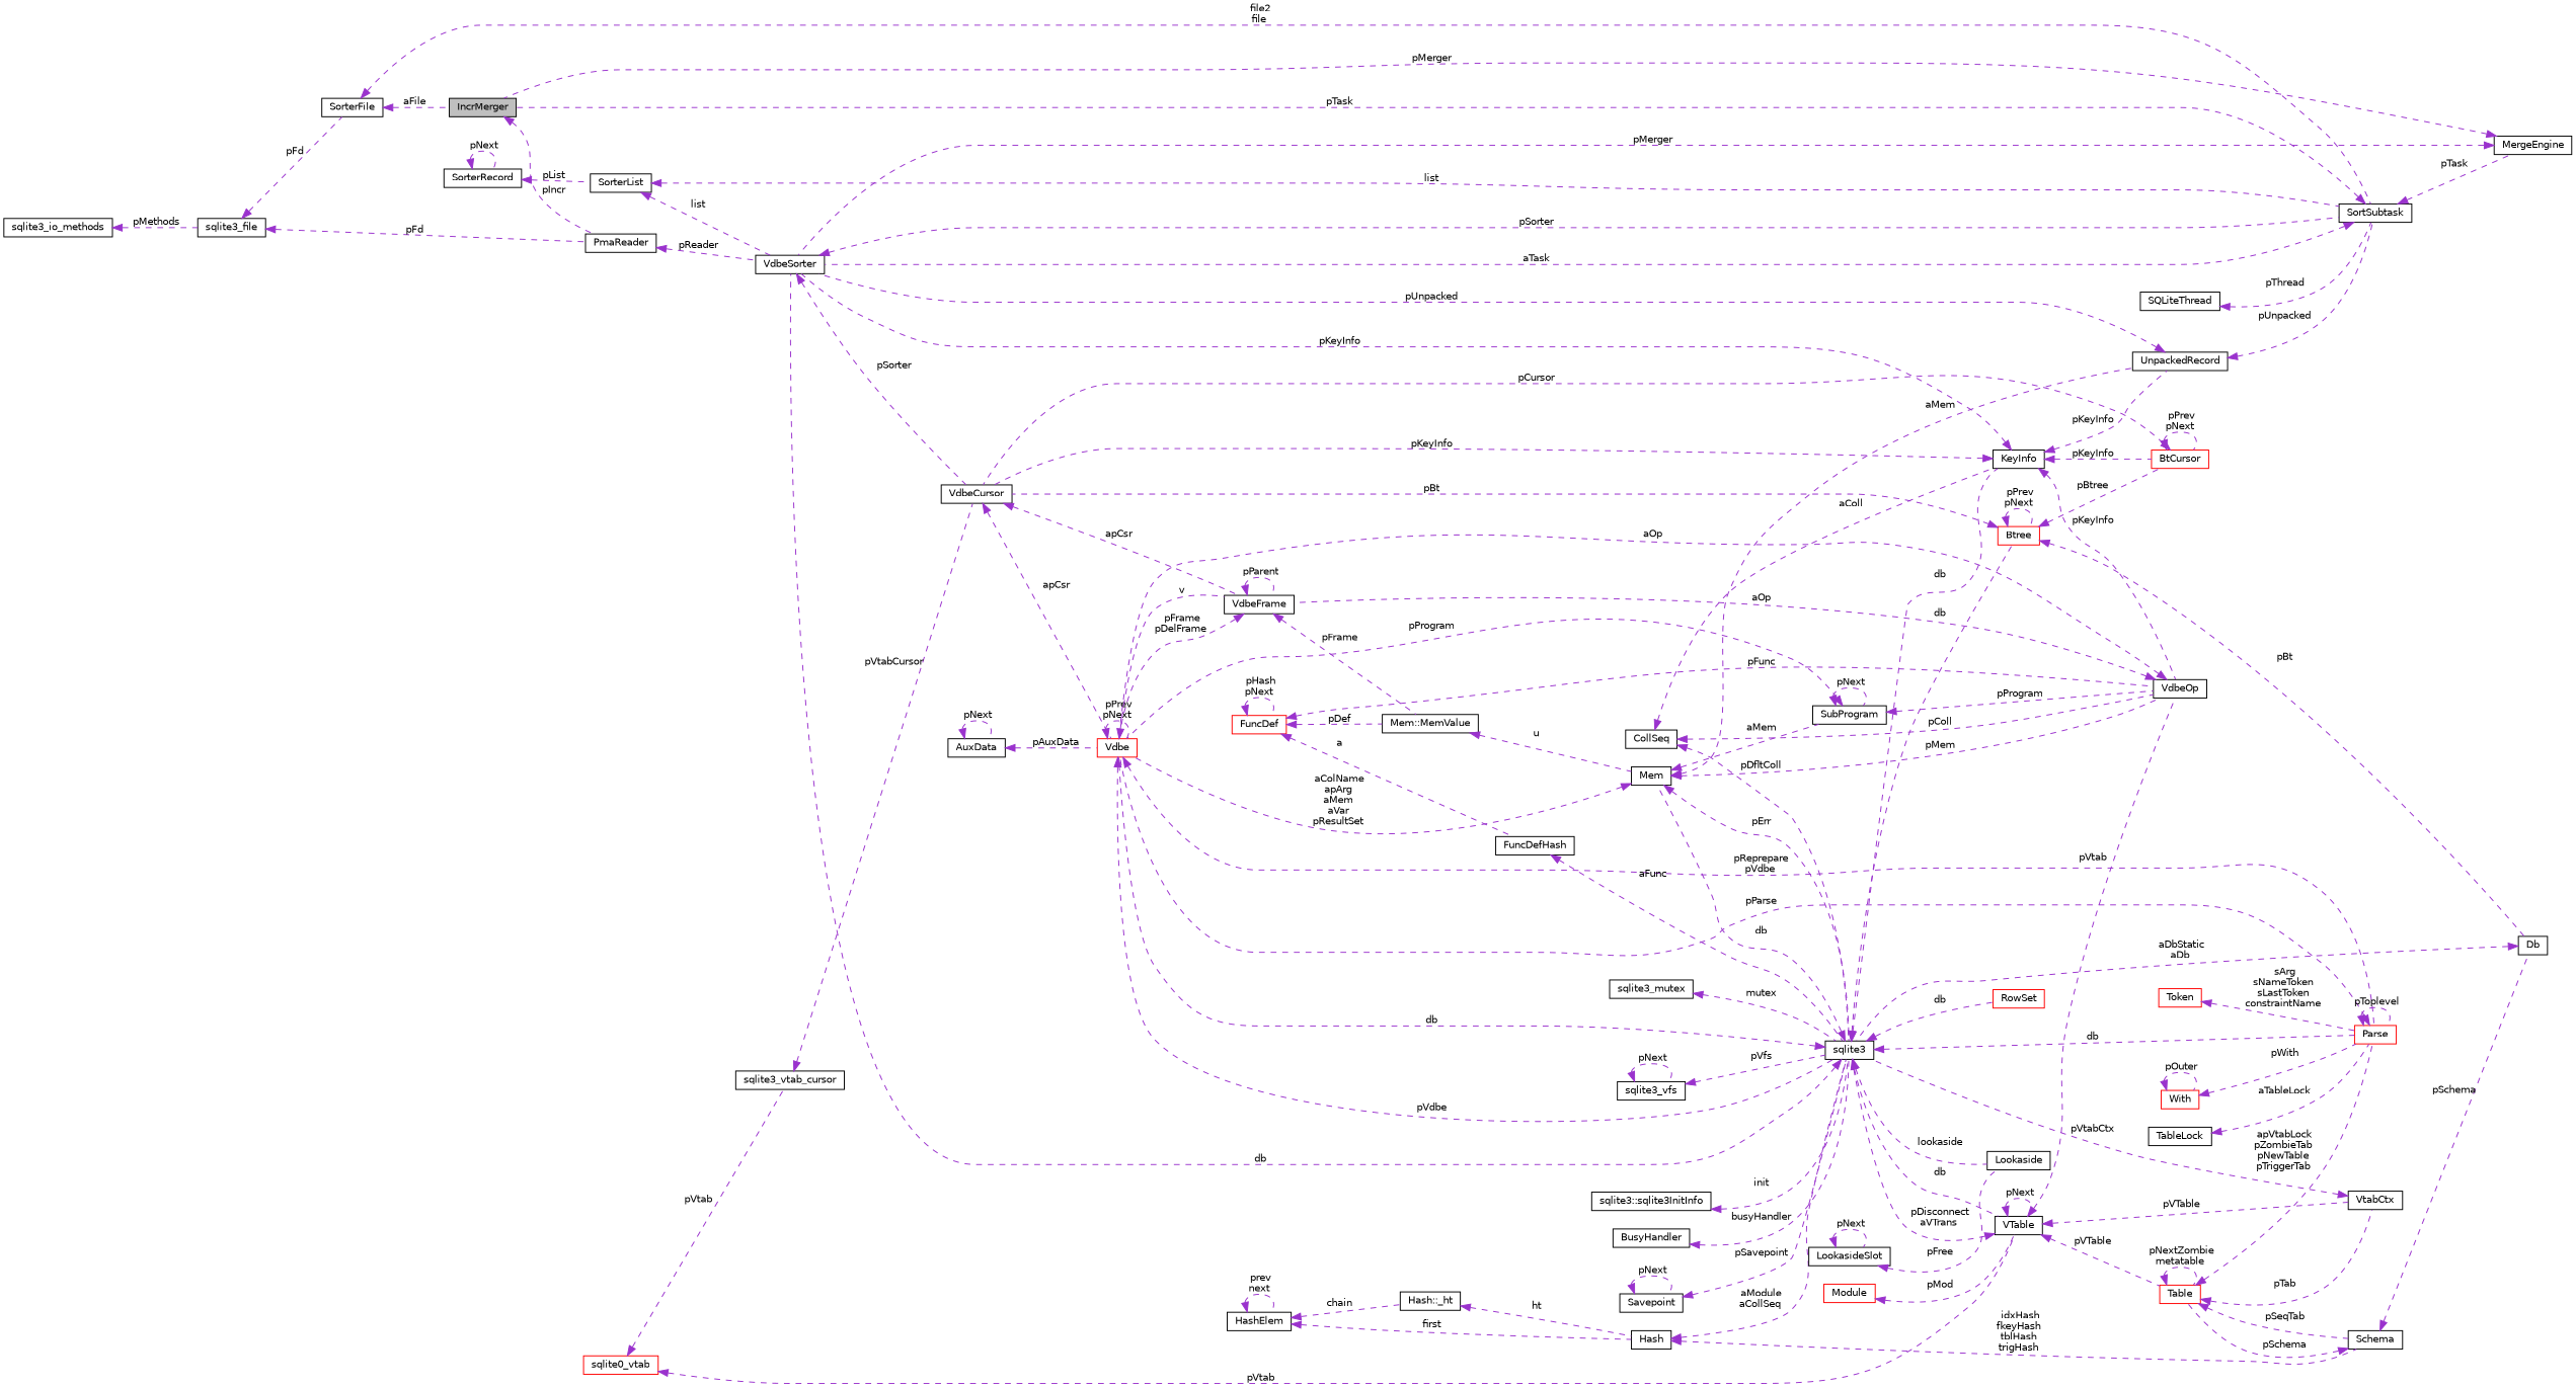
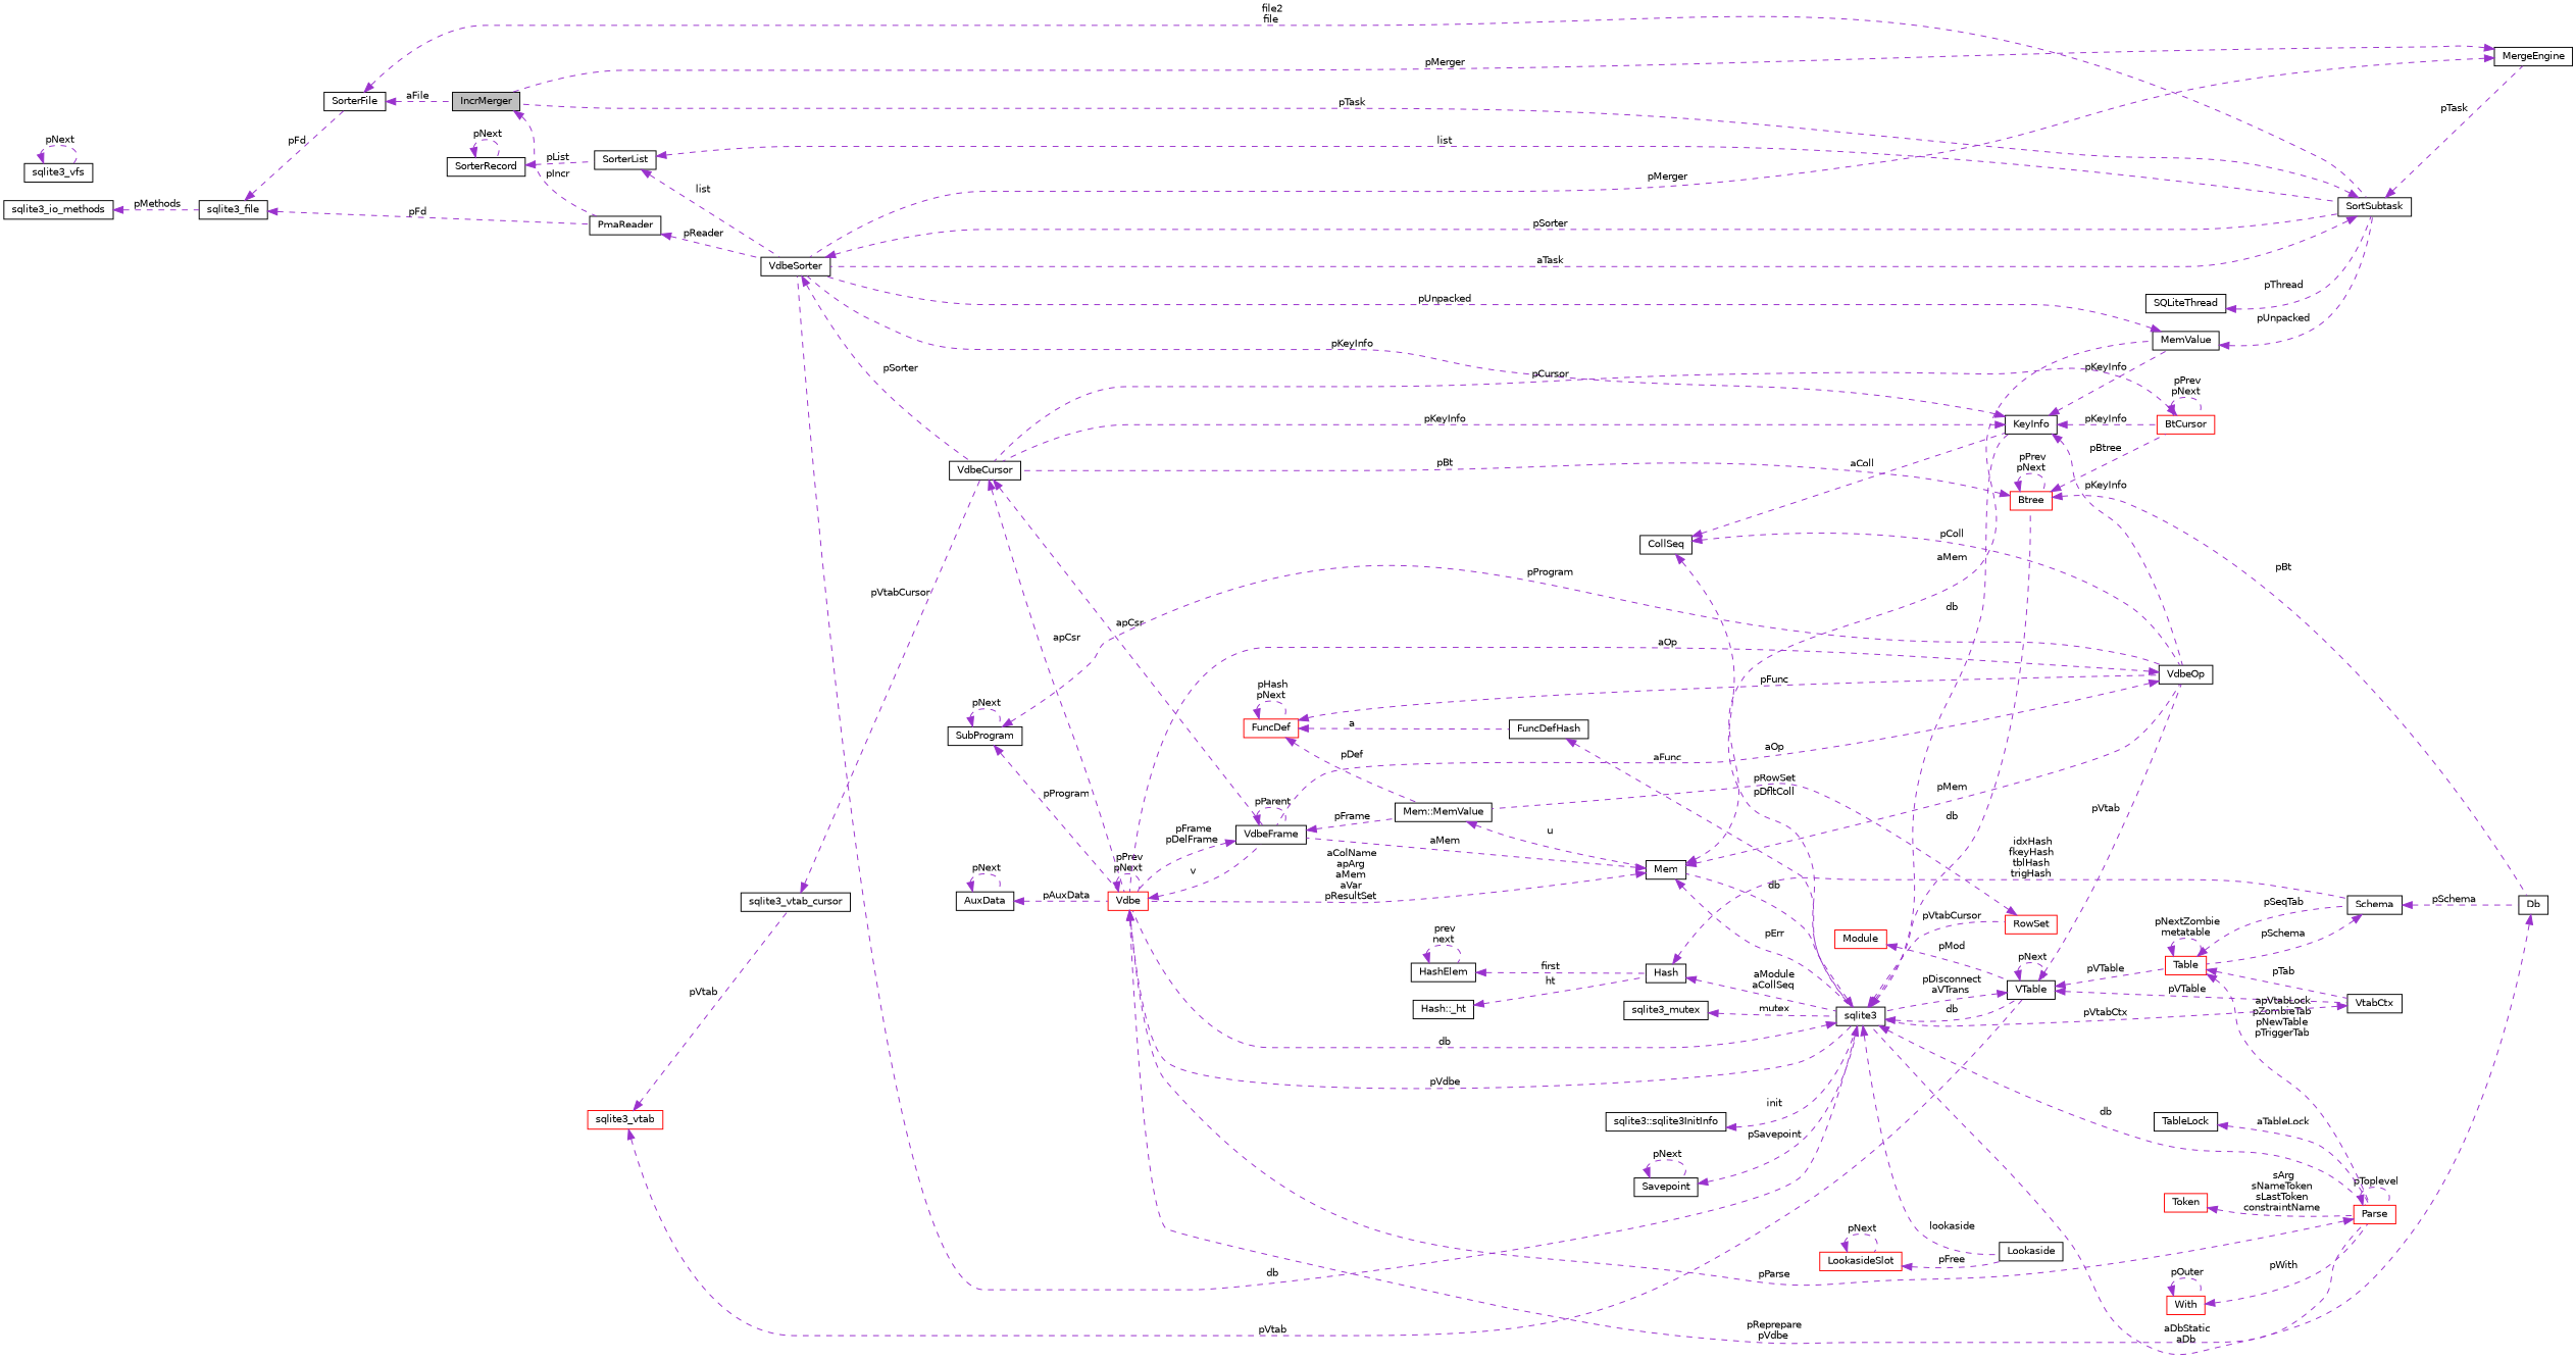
  digraph {
    rankdir=LR
    node [color=black fillcolor=white fontname=Helvetica fontsize=10 shape=record style=filled]
    edge [color=darkorchid3 dir=back fontname=Helvetica fontsize=10 labelfontname=Helvetica labelfontsize=10 style=dashed]
    n1 [fillcolor=grey75 fontcolor=black height=0.2 label=IncrMerger width=0.4]
    n2 [height=0.2 label=PmaReader width=0.4]
    n3 [height=0.2 label=VdbeSorter width=0.4]
    n4 [height=0.2 label=MergeEngine width=0.4]
    n5 [height=0.2 label=SortSubtask width=0.4]
    n6 [height=0.2 label=VdbeCursor width=0.4]
    n7 [height=0.2 label=sqlite3_file width=0.4]
    n8 [height=0.2 label=SorterFile width=0.4]
    n9 [height=0.2 label=sqlite3_io_methods width=0.4]
    n10 [height=0.2 label=SorterList width=0.4]
    n11 [height=0.2 label=SorterRecord width=0.4]
    n12 [color=red height=0.2 label=Vdbe width=0.4]
    n13 [height=0.2 label=VdbeFrame width=0.4]
    n14 [height=0.2 label=sqlite3 width=0.4]
    n15 [height=0.2 label=Mem width=0.4]
    n16 [height=0.2 label=VTable width=0.4]
    n17 [height=0.2 label=KeyInfo width=0.4]
    n18 [color=red height=0.2 label=Btree width=0.4]
    n19 [color=red height=0.2 label=Parse width=0.4]
    n20 [color=red height=0.2 label=RowSet width=0.4]
    n21 [height=0.2 label=Lookaside width=0.4]
    n22 [height=0.2 label=VdbeOp width=0.4]
-   n23 [height=0.2 label=UnpackedRecord width=0.4]
+   n23 [height=0.2 label=MemValue width=0.4]
    n24 [color=red height=0.2 label=Table width=0.4]
    n25 [height=0.2 label=VtabCtx width=0.4]
    n26 [color=red height=0.2 label=BtCursor width=0.4]
    n27 [height=0.2 label=Db width=0.4]
    n28 [height=0.2 label="Mem::MemValue" width=0.4]
    n29 [height=0.2 label=AuxData width=0.4]
    n30 [height=0.2 label=SubProgram width=0.4]
    n31 [height=0.2 label=CollSeq width=0.4]
    n32 [height=0.2 label=Schema width=0.4]
    n33 [color=red height=0.2 label=Module width=0.4]
-   n34 [color=red height=0.2 label=sqlite0_vtab width=0.4]
+   n34 [color=red height=0.2 label=sqlite3_vtab width=0.4]
    n35 [height=0.2 label=sqlite3_vtab_cursor width=0.4]
    n36 [color=red height=0.2 label=FuncDef width=0.4]
    n37 [height=0.2 label=FuncDefHash width=0.4]
    n38 [height=0.2 label=TableLock width=0.4]
    n39 [color=red height=0.2 label=Token width=0.4]
    n40 [color=red height=0.2 label=With width=0.4]
    n41 [height=0.2 label=Hash width=0.4]
    n42 [height=0.2 label="Hash::_ht" width=0.4]
    n43 [height=0.2 label=HashElem width=0.4]
    n44 [height=0.2 label=Savepoint width=0.4]
-   n45 [height=0.2 label=LookasideSlot width=0.4]
+   n45 [color=red height=0.2 label=LookasideSlot width=0.4]
    n46 [height=0.2 label=sqlite3_mutex width=0.4]
    n47 [height=0.2 label=sqlite3_vfs width=0.4]
    n48 [height=0.2 label="sqlite3::sqlite3InitInfo" width=0.4]
-   n49 [height=0.2 label=BusyHandler width=0.4]
    n50 [height=0.2 label=SQLiteThread width=0.4]
    n1 -> n2 [label=" pIncr"]
    n2 -> n3 [label=" pReader"]
    n3 -> n5 [label=" pSorter"]
    n3 -> n6 [label=" pSorter"]
    n4 -> n1 [label=" pMerger"]
    n4 -> n3 [label=" pMerger"]
    n5 -> n1 [label=" pTask"]
    n5 -> n3 [label=" aTask"]
    n5 -> n4 [label=" pTask"]
    n6 -> n12 [label=" apCsr"]
    n6 -> n13 [label=" apCsr"]
    n7 -> n2 [label=" pFd"]
    n7 -> n8 [label=" pFd"]
    n8 -> n1 [label=" aFile"]
    n8 -> n5 [label=" file2\nfile"]
    n9 -> n7 [label=" pMethods"]
    n10 -> n3 [label=" list"]
    n10 -> n5 [label=" list"]
    n11 -> n10 [label=" pList"]
    n11 -> n11 [label=" pNext"]
    n12 -> n12 [label=" pPrev\npNext"]
    n12 -> n13 [label=" v"]
    n12 -> n14 [label=" pVdbe"]
    n12 -> n19 [label=" pReprepare\npVdbe"]
    n13 -> n12 [label=" pFrame\npDelFrame"]
    n13 -> n13 [label=" pParent"]
    n13 -> n28 [label=" pFrame"]
    n14 -> n3 [label=" db"]
    n14 -> n12 [label=" db"]
    n14 -> n15 [label=" db"]
    n14 -> n16 [label=" db"]
    n14 -> n17 [label=" db"]
    n14 -> n18 [label=" db"]
    n14 -> n19 [label=" db"]
-   n14 -> n20 [label=" db"]
+   n14 -> n20 [label=" pVtabCursor"]
    n14 -> n21 [label=" lookaside"]
    n15 -> n12 [label=" aColName\napArg\naMem\naVar\npResultSet"]
-   n15 -> n30 [label=" aMem"]
+   n15 -> n13 [label=" aMem"]
    n15 -> n14 [label=" pErr"]
    n15 -> n22 [label=" pMem"]
    n15 -> n23 [label=" aMem"]
    n16 -> n14 [label=" pDisconnect\naVTrans"]
    n16 -> n16 [label=" pNext"]
    n16 -> n22 [label=" pVtab"]
    n16 -> n24 [label=" pVTable"]
    n16 -> n25 [label=" pVTable"]
    n17 -> n3 [label=" pKeyInfo"]
    n17 -> n6 [label=" pKeyInfo"]
    n17 -> n22 [label=" pKeyInfo"]
    n17 -> n23 [label=" pKeyInfo"]
    n17 -> n26 [label=" pKeyInfo"]
    n18 -> n6 [label=" pBt"]
    n18 -> n18 [label=" pPrev\npNext"]
    n18 -> n26 [label=" pBtree"]
    n18 -> n27 [label=" pBt"]
    n19 -> n12 [label=" pParse"]
    n19 -> n19 [label=" pToplevel"]
+   n20 -> n28 [label=" pRowSet"]
    n22 -> n12 [label=" aOp"]
    n22 -> n13 [label=" aOp"]
    n23 -> n3 [label=" pUnpacked"]
    n23 -> n5 [label=" pUnpacked"]
    n24 -> n19 [label=" apVtabLock\npZombieTab\npNewTable\npTriggerTab"]
    n24 -> n24 [label=" pNextZombie\nmetatable"]
    n24 -> n25 [label=" pTab"]
    n24 -> n32 [label=" pSeqTab"]
    n25 -> n14 [label=" pVtabCtx"]
    n26 -> n6 [label=" pCursor"]
    n26 -> n26 [label=" pPrev\npNext"]
    n27 -> n14 [label=" aDbStatic\naDb"]
    n28 -> n15 [label=" u"]
    n29 -> n12 [label=" pAuxData"]
    n29 -> n29 [label=" pNext"]
    n30 -> n12 [label=" pProgram"]
    n30 -> n22 [label=" pProgram"]
    n30 -> n30 [label=" pNext"]
    n31 -> n14 [label=" pDfltColl"]
    n31 -> n17 [label=" aColl"]
    n31 -> n22 [label=" pColl"]
    n32 -> n24 [label=" pSchema"]
    n32 -> n27 [label=" pSchema"]
    n33 -> n16 [label=" pMod"]
    n34 -> n16 [label=" pVtab"]
    n34 -> n35 [label=" pVtab"]
    n35 -> n6 [label=" pVtabCursor"]
    n36 -> n22 [label=" pFunc"]
    n36 -> n28 [label=" pDef"]
    n36 -> n36 [label=" pHash\npNext"]
    n36 -> n37 [label=" a"]
    n37 -> n14 [label=" aFunc"]
    n38 -> n19 [label=" aTableLock"]
    n39 -> n19 [label=" sArg\nsNameToken\nsLastToken\nconstraintName"]
    n40 -> n19 [label=" pWith"]
    n40 -> n40 [label=" pOuter"]
    n41 -> n14 [label=" aModule\naCollSeq"]
    n41 -> n32 [label=" idxHash\nfkeyHash\ntblHash\ntrigHash"]
    n42 -> n41 [label=" ht"]
    n43 -> n41 [label=" first"]
-   n43 -> n42 [label=" chain"]
    n43 -> n43 [label=" prev\nnext"]
    n44 -> n14 [label=" pSavepoint"]
    n44 -> n44 [label=" pNext"]
    n45 -> n21 [label=" pFree"]
    n45 -> n45 [label=" pNext"]
    n46 -> n14 [label=" mutex"]
-   n47 -> n14 [label=" pVfs"]
    n47 -> n47 [label=" pNext"]
    n48 -> n14 [label=" init"]
-   n49 -> n14 [label=" busyHandler"]
    n50 -> n5 [label=" pThread"]
  }
